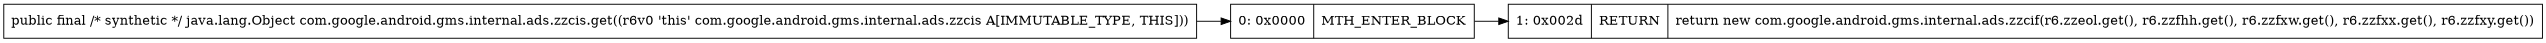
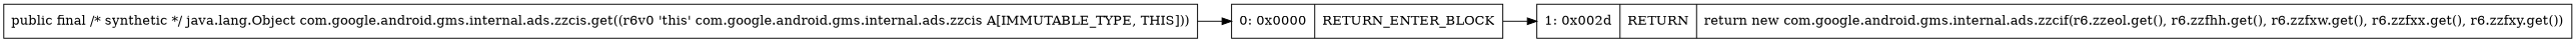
  digraph {
    rankdir=LR
    node [shape=record]
-   n1 [label="{0\:\ 0x0000|MTH_ENTER_BLOCK\l}"]
+   n1 [label="{0\:\ 0x0000|RETURN_ENTER_BLOCK\l}"]
    n2 [label="{1\:\ 0x002d|RETURN\l|return new com.google.android.gms.internal.ads.zzcif(r6.zzeol.get(), r6.zzfhh.get(), r6.zzfxw.get(), r6.zzfxx.get(), r6.zzfxy.get())\l}"]
    n3 [label="{public final \/* synthetic *\/ java.lang.Object com.google.android.gms.internal.ads.zzcis.get((r6v0 'this' com.google.android.gms.internal.ads.zzcis A[IMMUTABLE_TYPE, THIS])) }"]
    n1 -> n2
    n3 -> n1
  }
